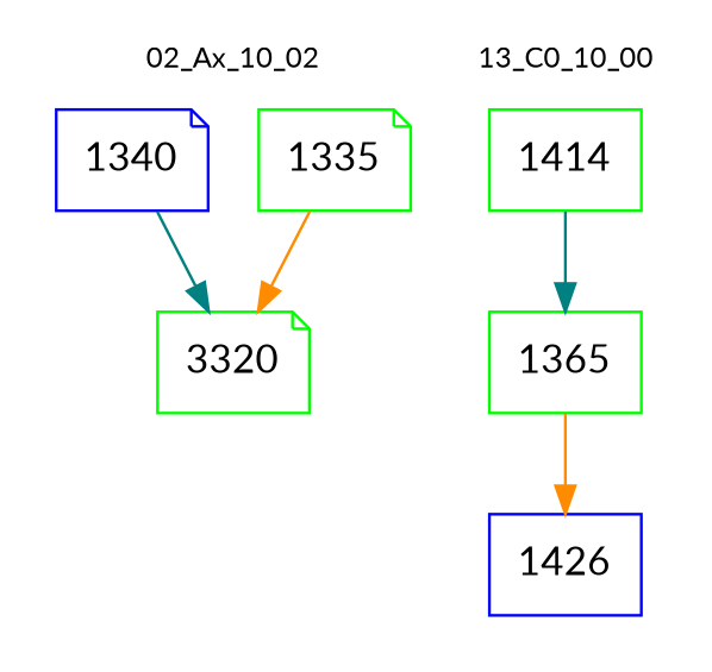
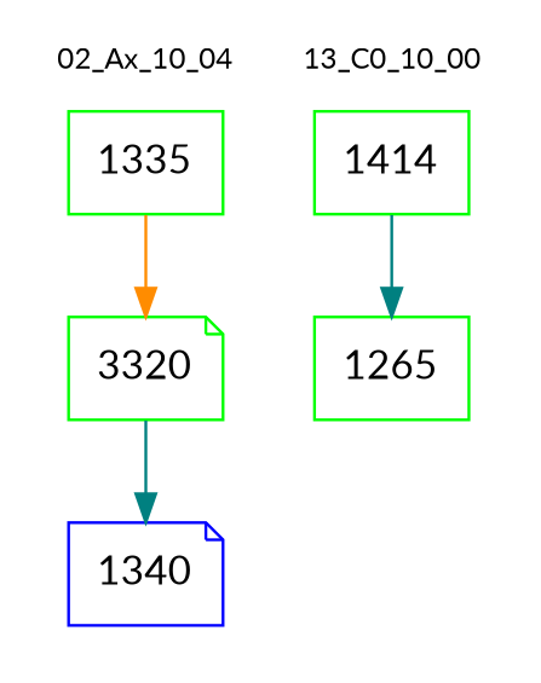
  digraph {
    fontname=Lato
    node [color=green fontname=Lato shape=box]
    edge [color=darkorange fontname=Lato]
-   n1 [label=1335 shape=note]
+   n1 [label=1335]
    n2 [label=3320 shape=note]
    n3 [color=blue label=1340 shape=note]
    n4 [label=1414]
-   n5 [label=1365]
-   n6 [color=blue label=1426]
+   n5 [label=1265]
    subgraph cluster_1 {
      color=white
      fontsize=10
-     label="02_Ax_10_02"
+     label="02_Ax_10_04"
      n1
      n2
      n3
    }
    subgraph cluster_2 {
      color=white
      fontsize=10
      label="13_C0_10_00"
      n4
      n5
-     n6
    }
    n1 -> n2
-   n3 -> n2 [color=teal]
+   n2 -> n3 [color=teal]
    n4 -> n5 [color=teal]
-   n5 -> n6
  }
